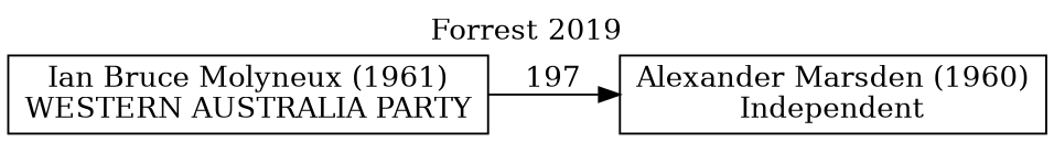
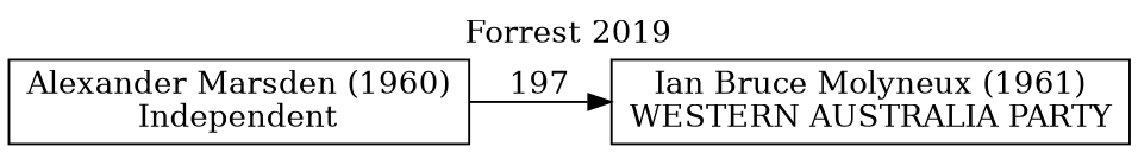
  digraph {
    label="Forrest 2019"
    labelloc=t
    mclimit=10
    rankdir=LR
    node [shape=box]
    n1 [label="Alexander Marsden (1960)\nIndependent"]
    n2 [label="Ian Bruce Molyneux (1961)\nWESTERN AUSTRALIA PARTY"]
-   n2 -> n1 [label=197]
+   n1 -> n2 [label=197]
  }
